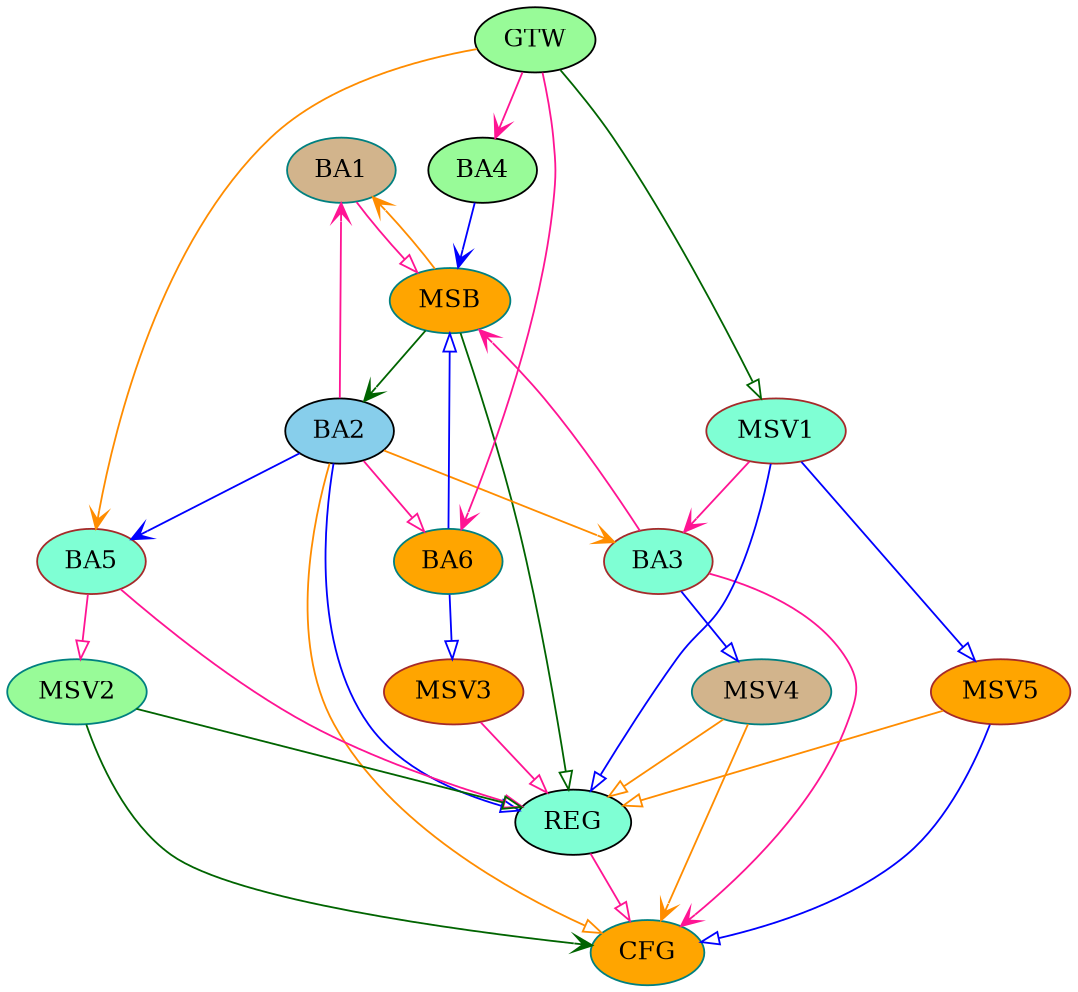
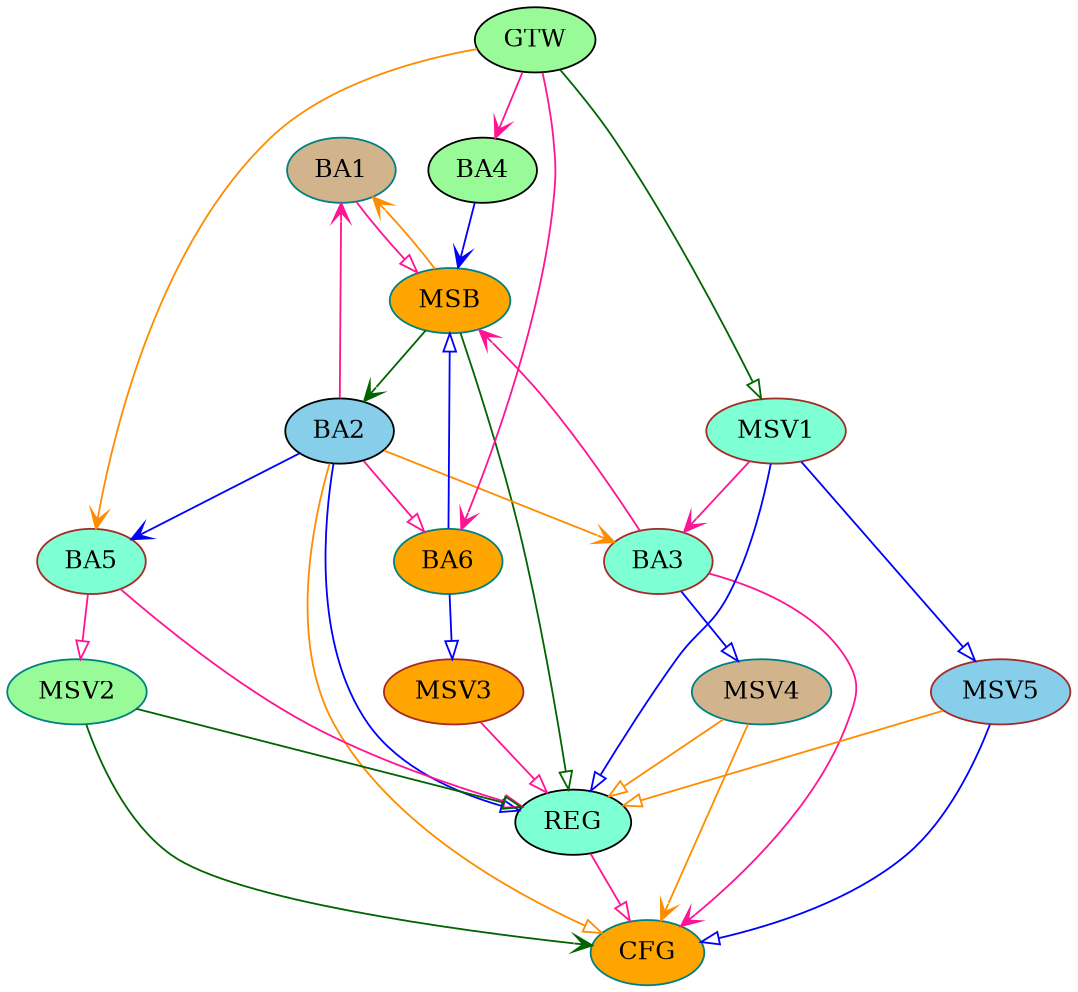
  strict digraph {
    node [color=teal fillcolor=orange style=filled]
    edge [arrowhead=onormal color=deeppink]
    n1 [fillcolor=tan label=BA1]
    n2 [label=MSB]
    n3 [color=black fillcolor=skyblue label=BA2]
    n4 [color=black fillcolor=aquamarine label=REG]
    n5 [color=brown fillcolor=aquamarine label=BA3]
    n6 [color=brown fillcolor=aquamarine label=BA5]
    n7 [label=BA6]
    n8 [label=CFG]
    n9 [fillcolor=tan label=MSV4]
    n10 [fillcolor=palegreen label=MSV2]
    n11 [color=brown label=MSV3]
    n12 [color=black fillcolor=palegreen label=BA4]
    n13 [color=black fillcolor=palegreen label=GTW]
    n14 [color=brown fillcolor=aquamarine label=MSV1]
-   n15 [color=brown label=MSV5]
+   n15 [color=brown fillcolor=skyblue label=MSV5]
    n1 -> n2
    n2 -> n1 [arrowhead=vee color=darkorange]
    n2 -> n3 [arrowhead=vee color=darkgreen]
    n2 -> n4 [color=darkgreen]
    n3 -> n1 [arrowhead=vee]
    n3 -> n4 [color=blue]
    n3 -> n5 [arrowhead=vee color=darkorange]
    n3 -> n6 [arrowhead=vee color=blue]
    n3 -> n7
    n3 -> n8 [color=darkorange]
    n4 -> n8
    n5 -> n2 [arrowhead=vee]
    n5 -> n8 [arrowhead=vee]
    n5 -> n9 [color=blue]
    n6 -> n4
    n6 -> n10
    n7 -> n2 [color=blue]
    n7 -> n11 [color=blue]
    n9 -> n4 [color=darkorange]
    n9 -> n8 [arrowhead=vee color=darkorange]
    n10 -> n4 [color=darkgreen]
    n10 -> n8 [arrowhead=vee color=darkgreen]
    n11 -> n4
    n12 -> n2 [arrowhead=vee color=blue]
    n13 -> n6 [arrowhead=vee color=darkorange]
    n13 -> n7 [arrowhead=vee]
    n13 -> n12 [arrowhead=vee]
    n13 -> n14 [color=darkgreen]
    n14 -> n4 [color=blue]
    n14 -> n5 [arrowhead=vee]
    n14 -> n15 [color=blue]
    n15 -> n4 [color=darkorange]
    n15 -> n8 [color=blue]
  }
